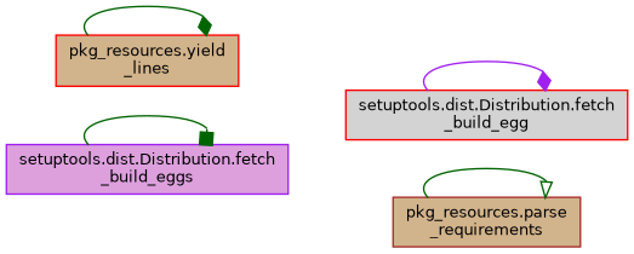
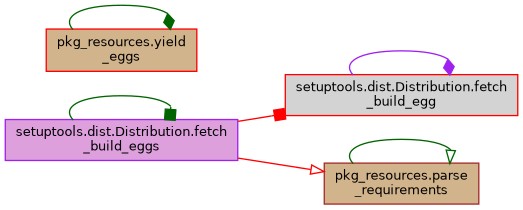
  digraph {
    rankdir=LR
    node [color=red fillcolor=tan fontname=Helvetica fontsize=10 shape=record style=filled]
    edge [arrowhead=box color=darkgreen fontname=Helvetica fontsize=10 labelfontname=Helvetica labelfontsize=10 style=solid]
    n1 [color=purple fillcolor=plum fontcolor=black height=0.2 label="setuptools.dist.Distribution.fetch\l_build_eggs" width=0.4]
    n2 [fillcolor=lightgrey height=0.2 label="setuptools.dist.Distribution.fetch\l_build_egg" width=0.4]
    n3 [color=brown height=0.2 label="pkg_resources.parse\l_requirements" width=0.4]
-   n4 [height=0.2 label="pkg_resources.yield\l_lines" width=0.4]
+   n4 [height=0.2 label="pkg_resources.yield\l_eggs" width=0.4]
    n1 -> n1
+   n1 -> n2 [color=red]
+   n1 -> n3 [arrowhead=onormal color=red]
    n2 -> n2 [arrowhead=diamond color=purple]
    n3 -> n3 [arrowhead=onormal]
    n4 -> n4 [arrowhead=diamond]
  }
